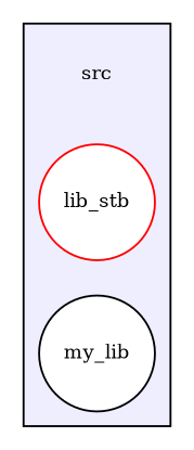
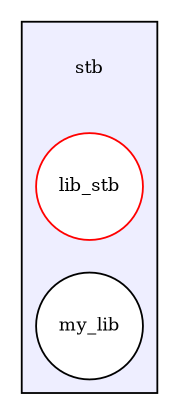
  digraph {
    compound=true
    rankdir=LR
    fontname="DejaVu Serif"
    node [fontname="DejaVu Serif" fontsize=10 shape=circle fillcolor=white style=filled]
-   n1 [label=src shape=plaintext fillcolor="" style=""]
+   n1 [label=stb shape=plaintext fillcolor="" style=""]
    n2 [color=red label=lib_stb]
    n3 [label=my_lib]
    subgraph cluster_1 {
      bgcolor="#eeeeff"
      pencolor=black
      n1
      n2
      n3
    }
  }
